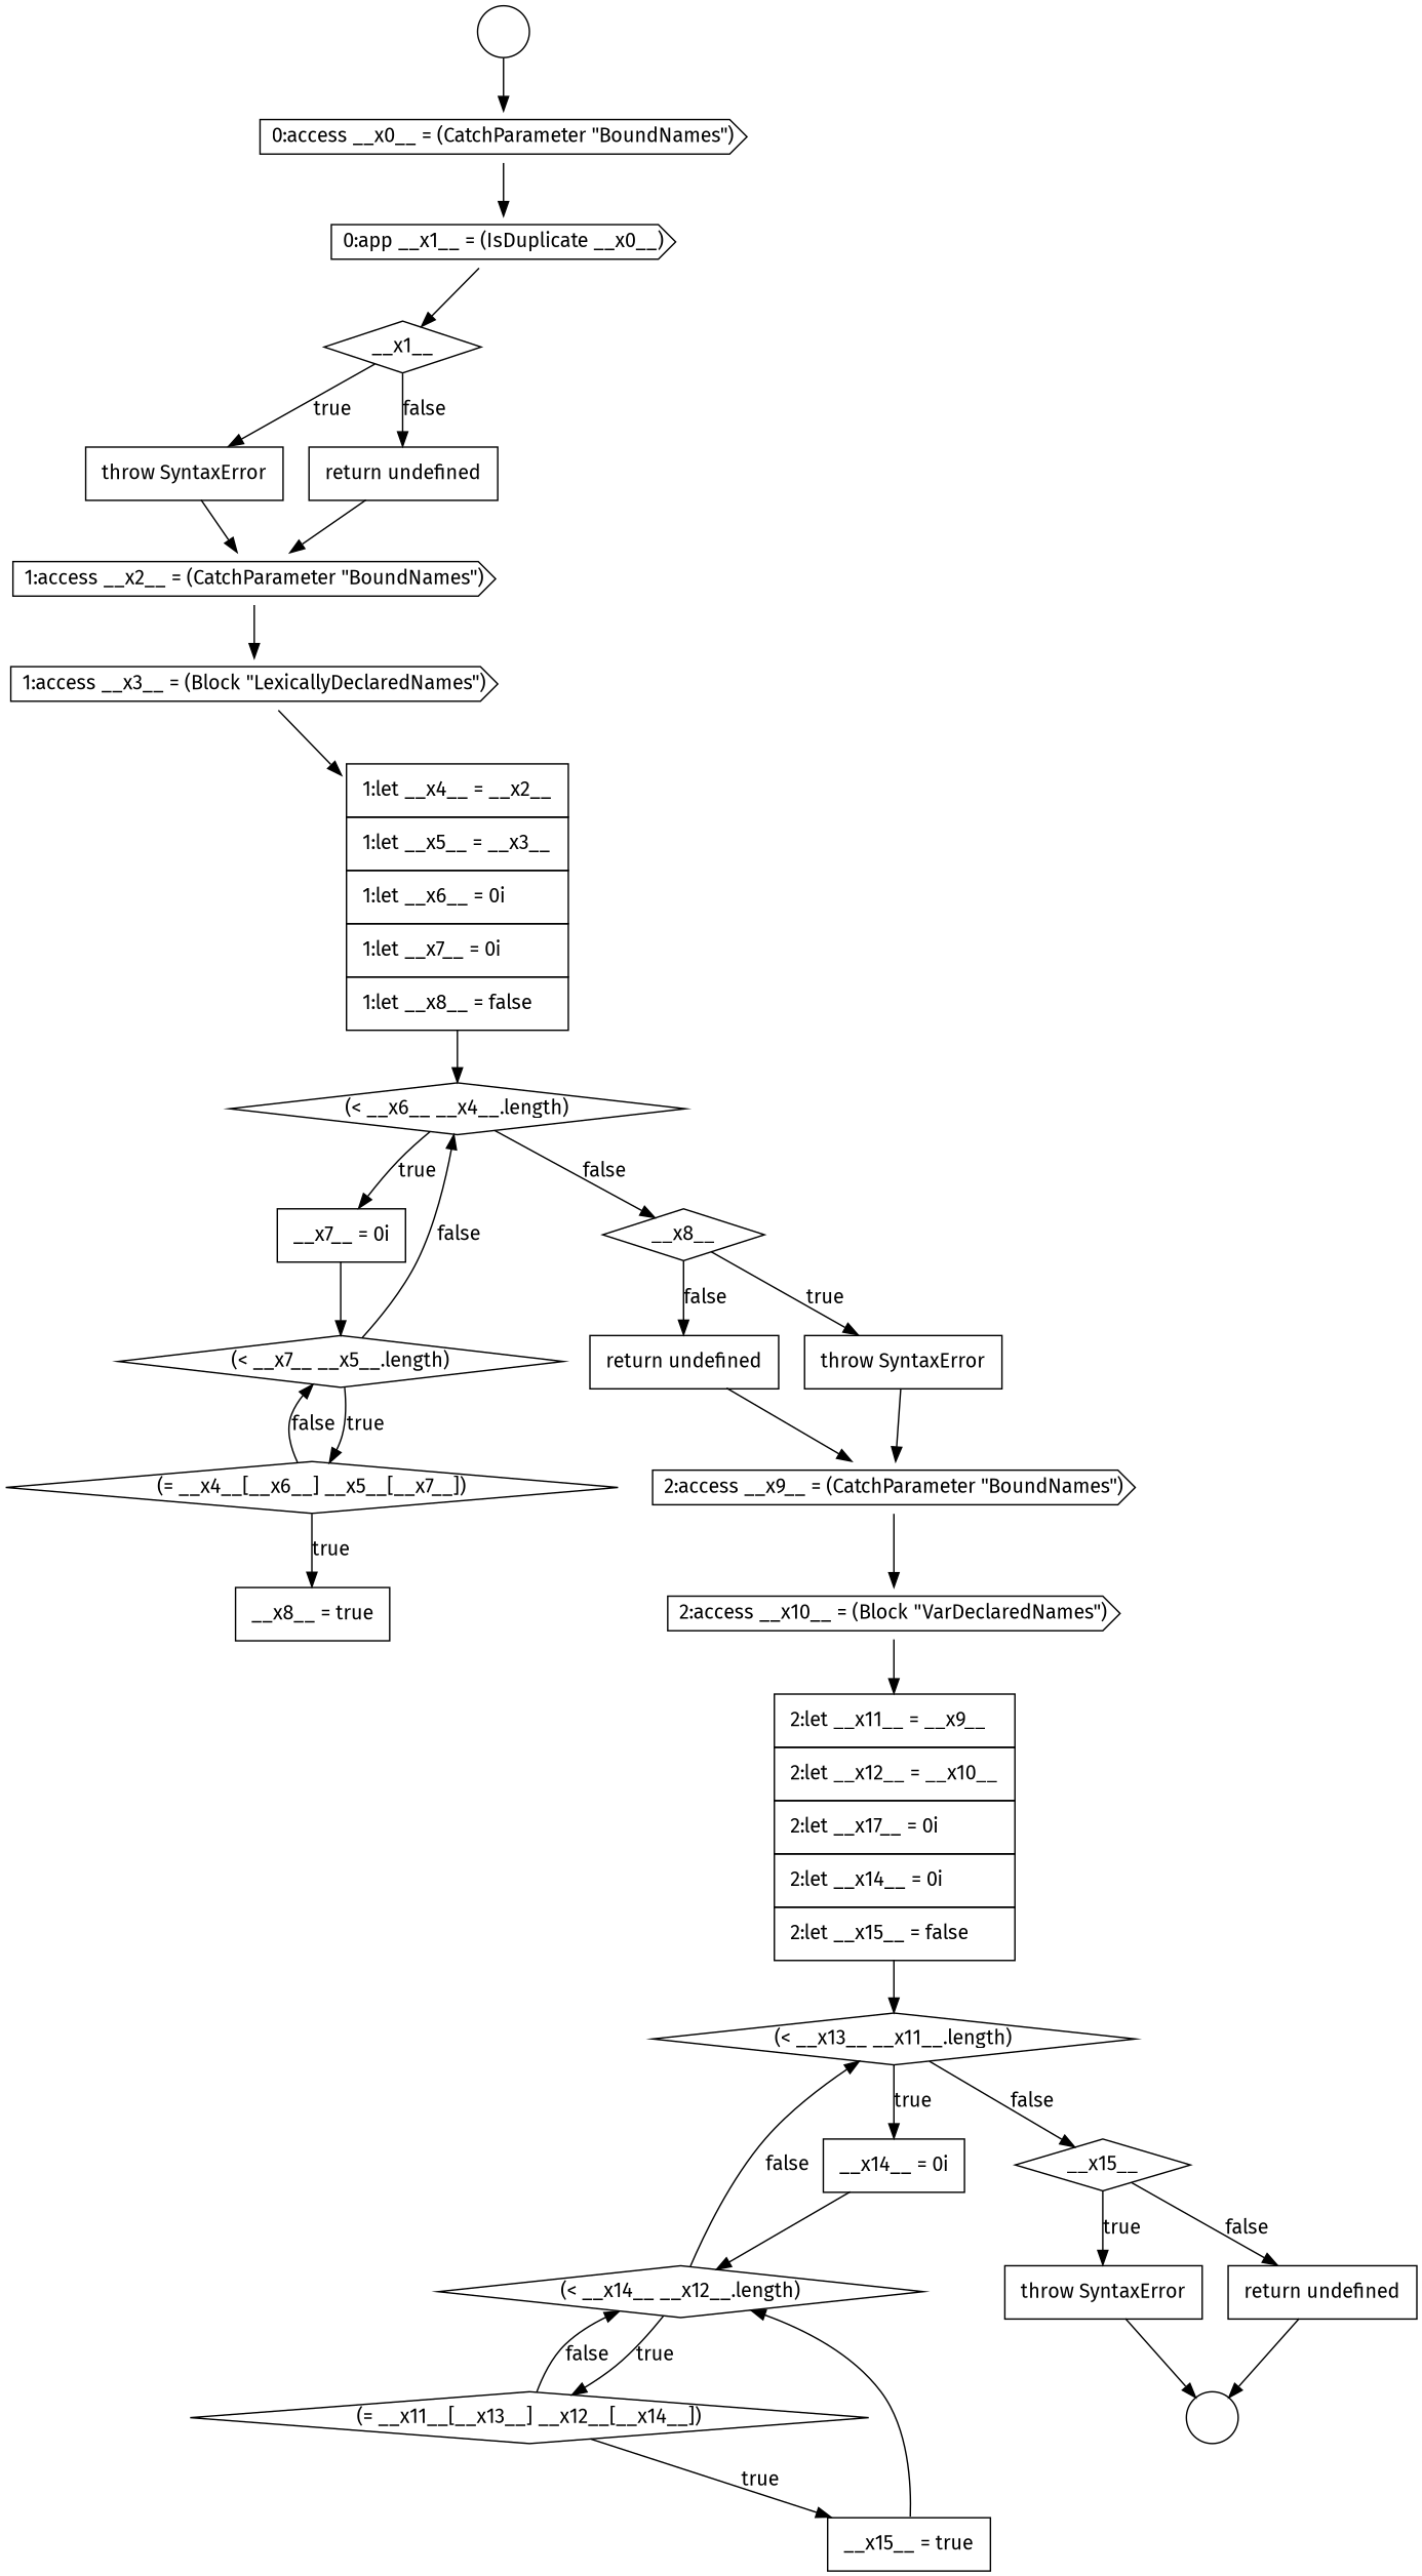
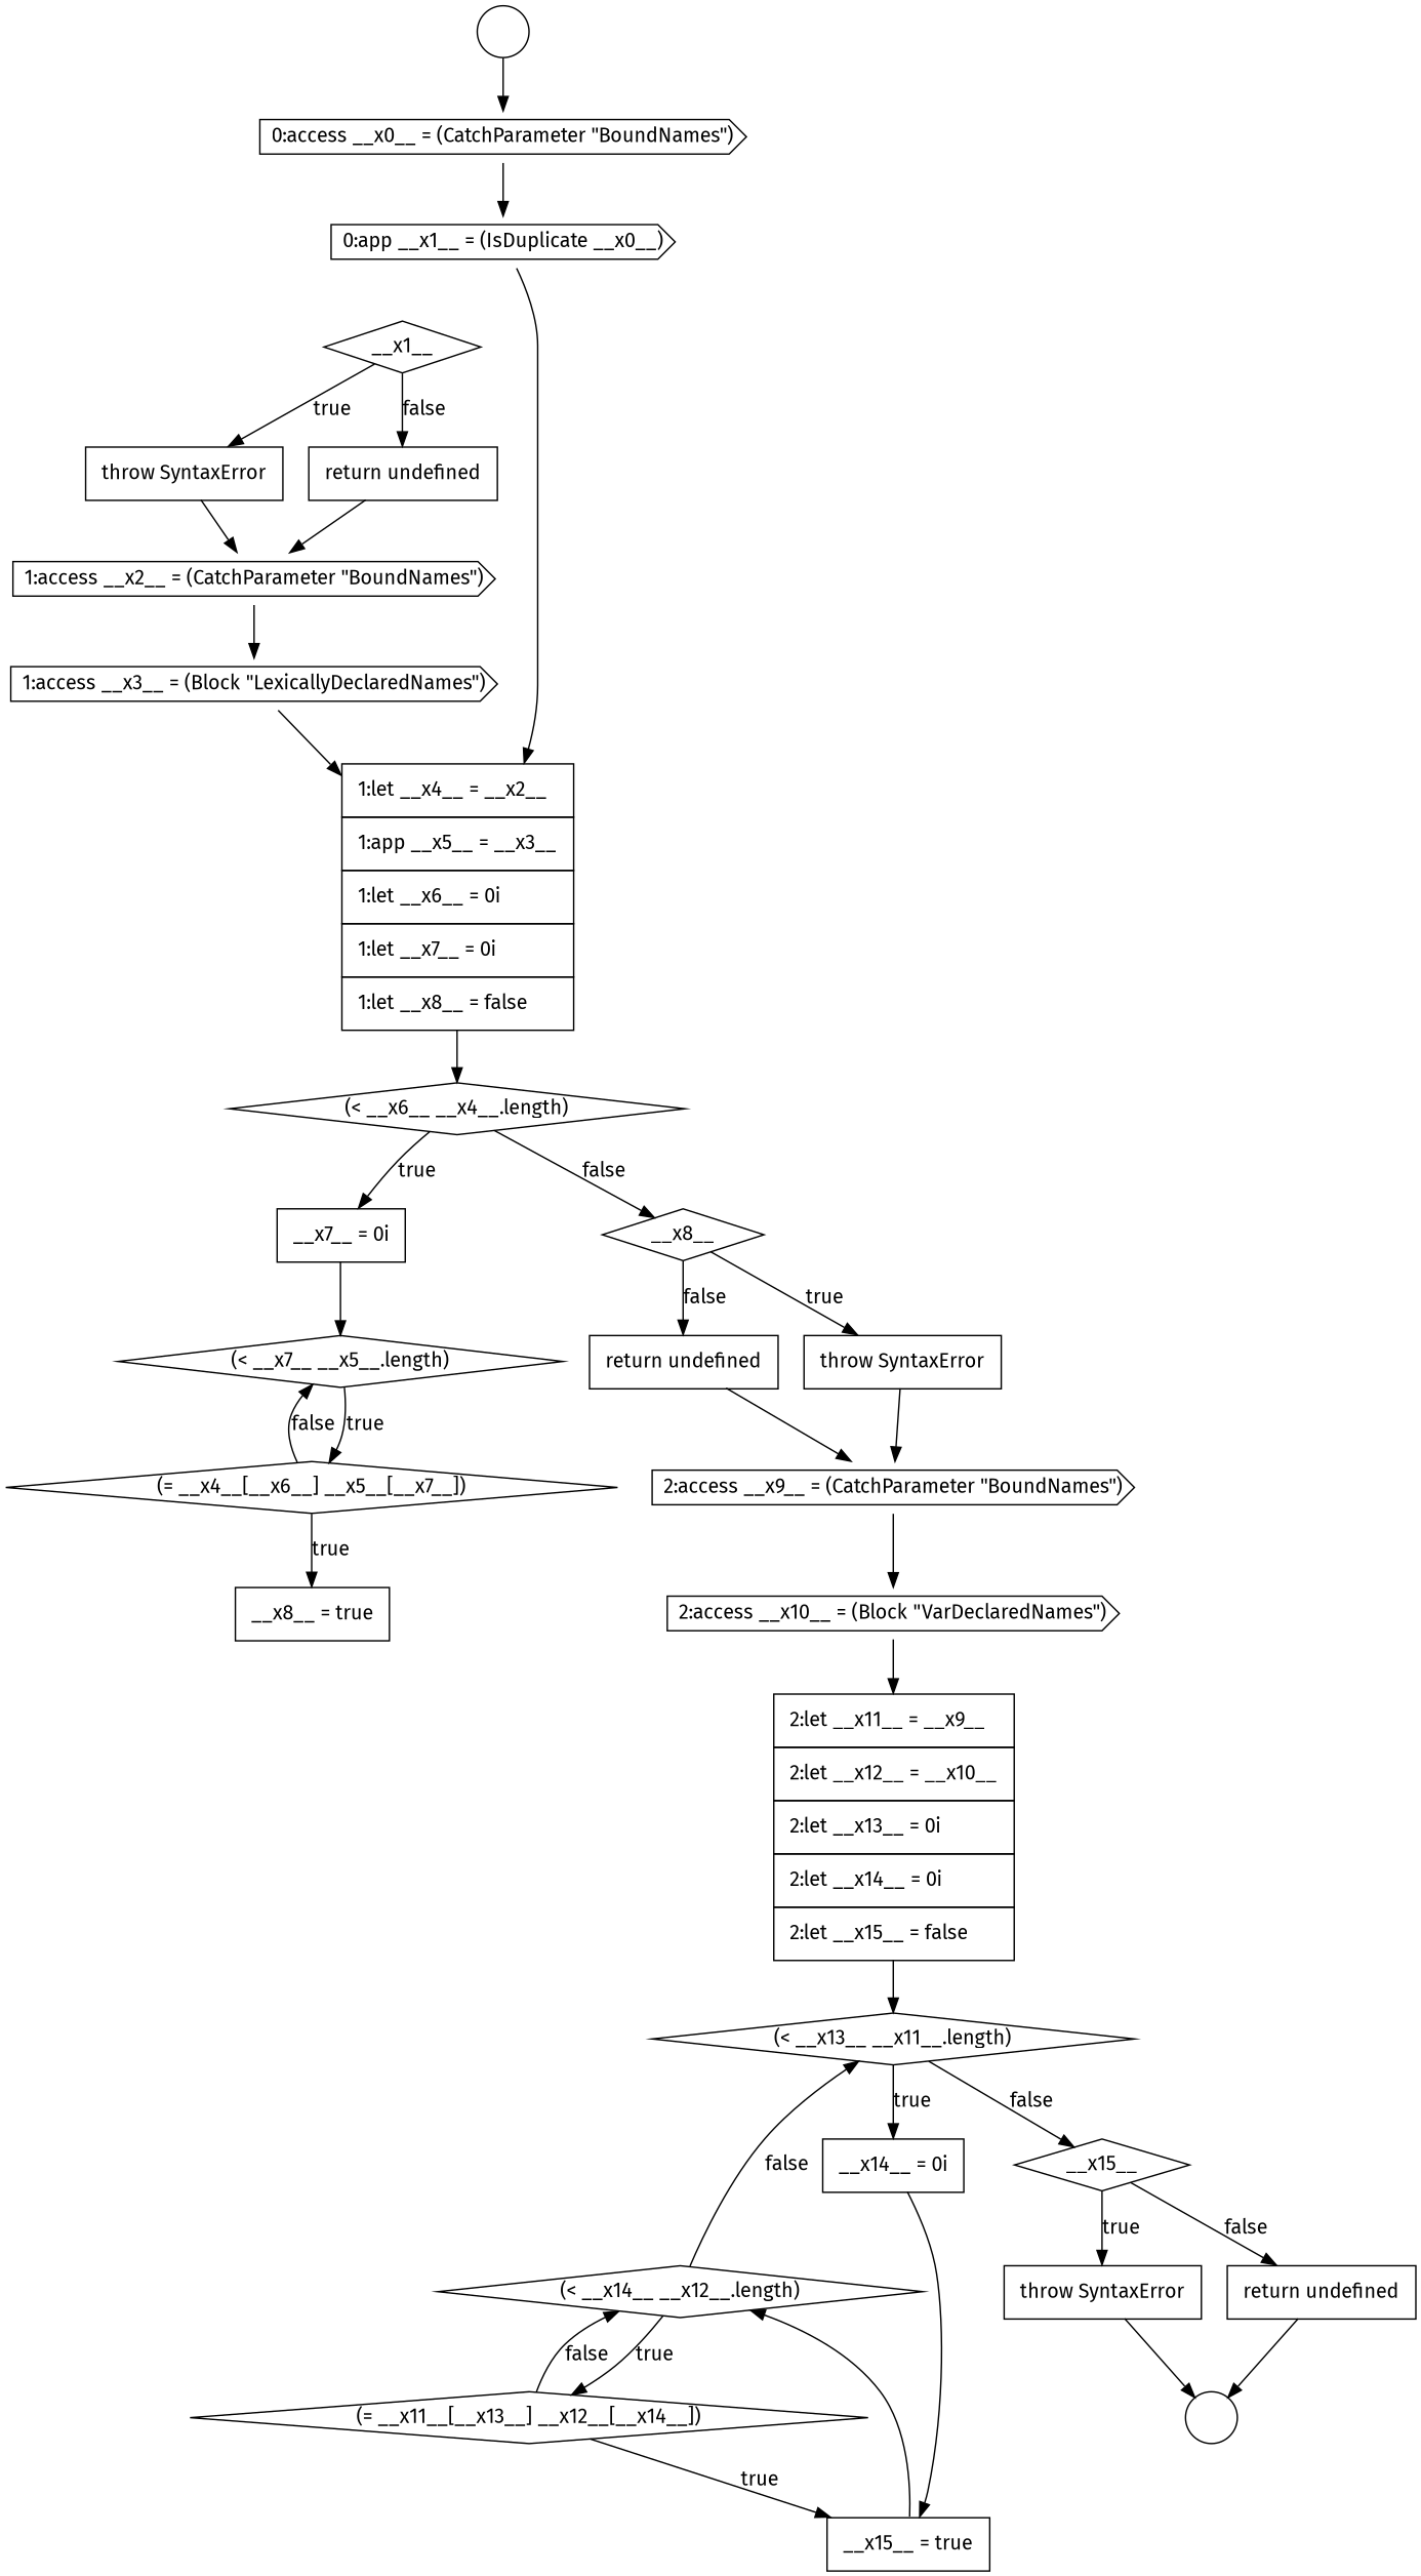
  digraph {
    fontname="Fira Sans"
    node [color=black fillcolor=white fontname="Fira Sans" shape=none style=filled]
    edge [color=black fontname="Fira Sans"]
    n1 [label=<<font color="black">__x15__</font>> shape=diamond]
    n2 [label=<<font color="black">     <table border="0" cellborder="1" cellspacing="0" cellpadding="10">       <tr><td align="left">throw SyntaxError</td></tr>     </table>   </font>> margin=0]
    n3 [label=<<font color="black">     <table border="0" cellborder="1" cellspacing="0" cellpadding="10">       <tr><td align="left">return undefined</td></tr>     </table>   </font>> margin=0]
    n4 [label=" " shape=circle]
    n5 [label=<<font color="black">     <table border="0" cellborder="1" cellspacing="0" cellpadding="10">       <tr><td align="left">throw SyntaxError</td></tr>     </table>   </font>> margin=0]
    n6 [label=<<font color="black">1:access __x2__ = (CatchParameter &quot;BoundNames&quot;)</font>> shape=cds]
    n7 [label=<<font color="black">1:access __x3__ = (Block &quot;LexicallyDeclaredNames&quot;)</font>> shape=cds]
    n8 [label=<<font color="black">2:access __x9__ = (CatchParameter &quot;BoundNames&quot;)</font>> shape=cds]
    n9 [label=<<font color="black">2:access __x10__ = (Block &quot;VarDeclaredNames&quot;)</font>> shape=cds]
-   n10 [label=<<font color="black">     <table border="0" cellborder="1" cellspacing="0" cellpadding="10">       <tr><td align="left">2:let __x11__ = __x9__</td></tr>       <tr><td align="left">2:let __x12__ = __x10__</td></tr>       <tr><td align="left">2:let __x17__ = 0i</td></tr>       <tr><td align="left">2:let __x14__ = 0i</td></tr>       <tr><td align="left">2:let __x15__ = false</td></tr>     </table>   </font>> margin=0]
+   n10 [label=<<font color="black">     <table border="0" cellborder="1" cellspacing="0" cellpadding="10">       <tr><td align="left">2:let __x11__ = __x9__</td></tr>       <tr><td align="left">2:let __x12__ = __x10__</td></tr>       <tr><td align="left">2:let __x13__ = 0i</td></tr>       <tr><td align="left">2:let __x14__ = 0i</td></tr>       <tr><td align="left">2:let __x15__ = false</td></tr>     </table>   </font>> margin=0]
    n11 [label=" " shape=circle]
    n12 [label=<<font color="black">0:access __x0__ = (CatchParameter &quot;BoundNames&quot;)</font>> shape=cds]
    n13 [label=<<font color="black">0:app __x1__ = (IsDuplicate __x0__)</font>> shape=cds]
    n14 [label=<<font color="black">(&lt; __x14__ __x12__.length)</font>> shape=diamond]
    n15 [label=<<font color="black">(= __x11__[__x13__] __x12__[__x14__])</font>> shape=diamond]
    n16 [label=<<font color="black">(&lt; __x13__ __x11__.length)</font>> shape=diamond]
    n17 [label=<<font color="black">     <table border="0" cellborder="1" cellspacing="0" cellpadding="10">       <tr><td align="left">__x15__ = true</td></tr>     </table>   </font>> margin=0]
    n18 [label=<<font color="black">     <table border="0" cellborder="1" cellspacing="0" cellpadding="10">       <tr><td align="left">__x14__ = 0i</td></tr>     </table>   </font>> margin=0]
    n19 [label=<<font color="black">__x1__</font>> shape=diamond]
    n20 [label=<<font color="black">     <table border="0" cellborder="1" cellspacing="0" cellpadding="10">       <tr><td align="left">return undefined</td></tr>     </table>   </font>> margin=0]
-   n21 [label=<<font color="black">     <table border="0" cellborder="1" cellspacing="0" cellpadding="10">       <tr><td align="left">1:let __x4__ = __x2__</td></tr>       <tr><td align="left">1:let __x5__ = __x3__</td></tr>       <tr><td align="left">1:let __x6__ = 0i</td></tr>       <tr><td align="left">1:let __x7__ = 0i</td></tr>       <tr><td align="left">1:let __x8__ = false</td></tr>     </table>   </font>> margin=0]
+   n21 [label=<<font color="black">     <table border="0" cellborder="1" cellspacing="0" cellpadding="10">       <tr><td align="left">1:let __x4__ = __x2__</td></tr>       <tr><td align="left">1:app __x5__ = __x3__</td></tr>       <tr><td align="left">1:let __x6__ = 0i</td></tr>       <tr><td align="left">1:let __x7__ = 0i</td></tr>       <tr><td align="left">1:let __x8__ = false</td></tr>     </table>   </font>> margin=0]
    n22 [label=<<font color="black">(&lt; __x6__ __x4__.length)</font>> shape=diamond]
    n23 [label=<<font color="black">     <table border="0" cellborder="1" cellspacing="0" cellpadding="10">       <tr><td align="left">__x7__ = 0i</td></tr>     </table>   </font>> margin=0]
    n24 [label=<<font color="black">__x8__</font>> shape=diamond]
    n25 [label=<<font color="black">     <table border="0" cellborder="1" cellspacing="0" cellpadding="10">       <tr><td align="left">return undefined</td></tr>     </table>   </font>> margin=0]
    n26 [label=<<font color="black">(&lt; __x7__ __x5__.length)</font>> shape=diamond]
    n27 [label=<<font color="black">(= __x4__[__x6__] __x5__[__x7__])</font>> shape=diamond]
    n28 [label=<<font color="black">     <table border="0" cellborder="1" cellspacing="0" cellpadding="10">       <tr><td align="left">__x8__ = true</td></tr>     </table>   </font>> margin=0]
    n29 [label=<<font color="black">     <table border="0" cellborder="1" cellspacing="0" cellpadding="10">       <tr><td align="left">throw SyntaxError</td></tr>     </table>   </font>> margin=0]
    n1 -> n2 [label=<<font color="black">true</font>>]
    n1 -> n3 [label=<<font color="black">false</font>>]
    n2 -> n4
    n3 -> n4
    n5 -> n6
    n6 -> n7
    n7 -> n21
    n8 -> n9
    n9 -> n10
    n10 -> n16
    n11 -> n12
    n12 -> n13
-   n13 -> n19
+   n13 -> n21
    n14 -> n15 [label=<<font color="black">true</font>>]
    n14 -> n16 [label=<<font color="black">false</font>>]
    n15 -> n14 [label=<<font color="black">false</font>>]
    n15 -> n17 [label=<<font color="black">true</font>>]
    n16 -> n1 [label=<<font color="black">false</font>>]
    n16 -> n18 [label=<<font color="black">true</font>>]
    n17 -> n14
-   n18 -> n14
+   n18 -> n17
    n19 -> n5 [label=<<font color="black">true</font>>]
    n19 -> n20 [label=<<font color="black">false</font>>]
    n20 -> n6
    n21 -> n22
    n22 -> n23 [label=<<font color="black">true</font>>]
    n22 -> n24 [label=<<font color="black">false</font>>]
    n23 -> n26
    n24 -> n25 [label=<<font color="black">false</font>>]
    n24 -> n29 [label=<<font color="black">true</font>>]
    n25 -> n8
-   n26 -> n22 [label=<<font color="black">false</font>>]
    n26 -> n27 [label=<<font color="black">true</font>>]
    n27 -> n26 [label=<<font color="black">false</font>>]
    n27 -> n28 [label=<<font color="black">true</font>>]
    n29 -> n8
  }
